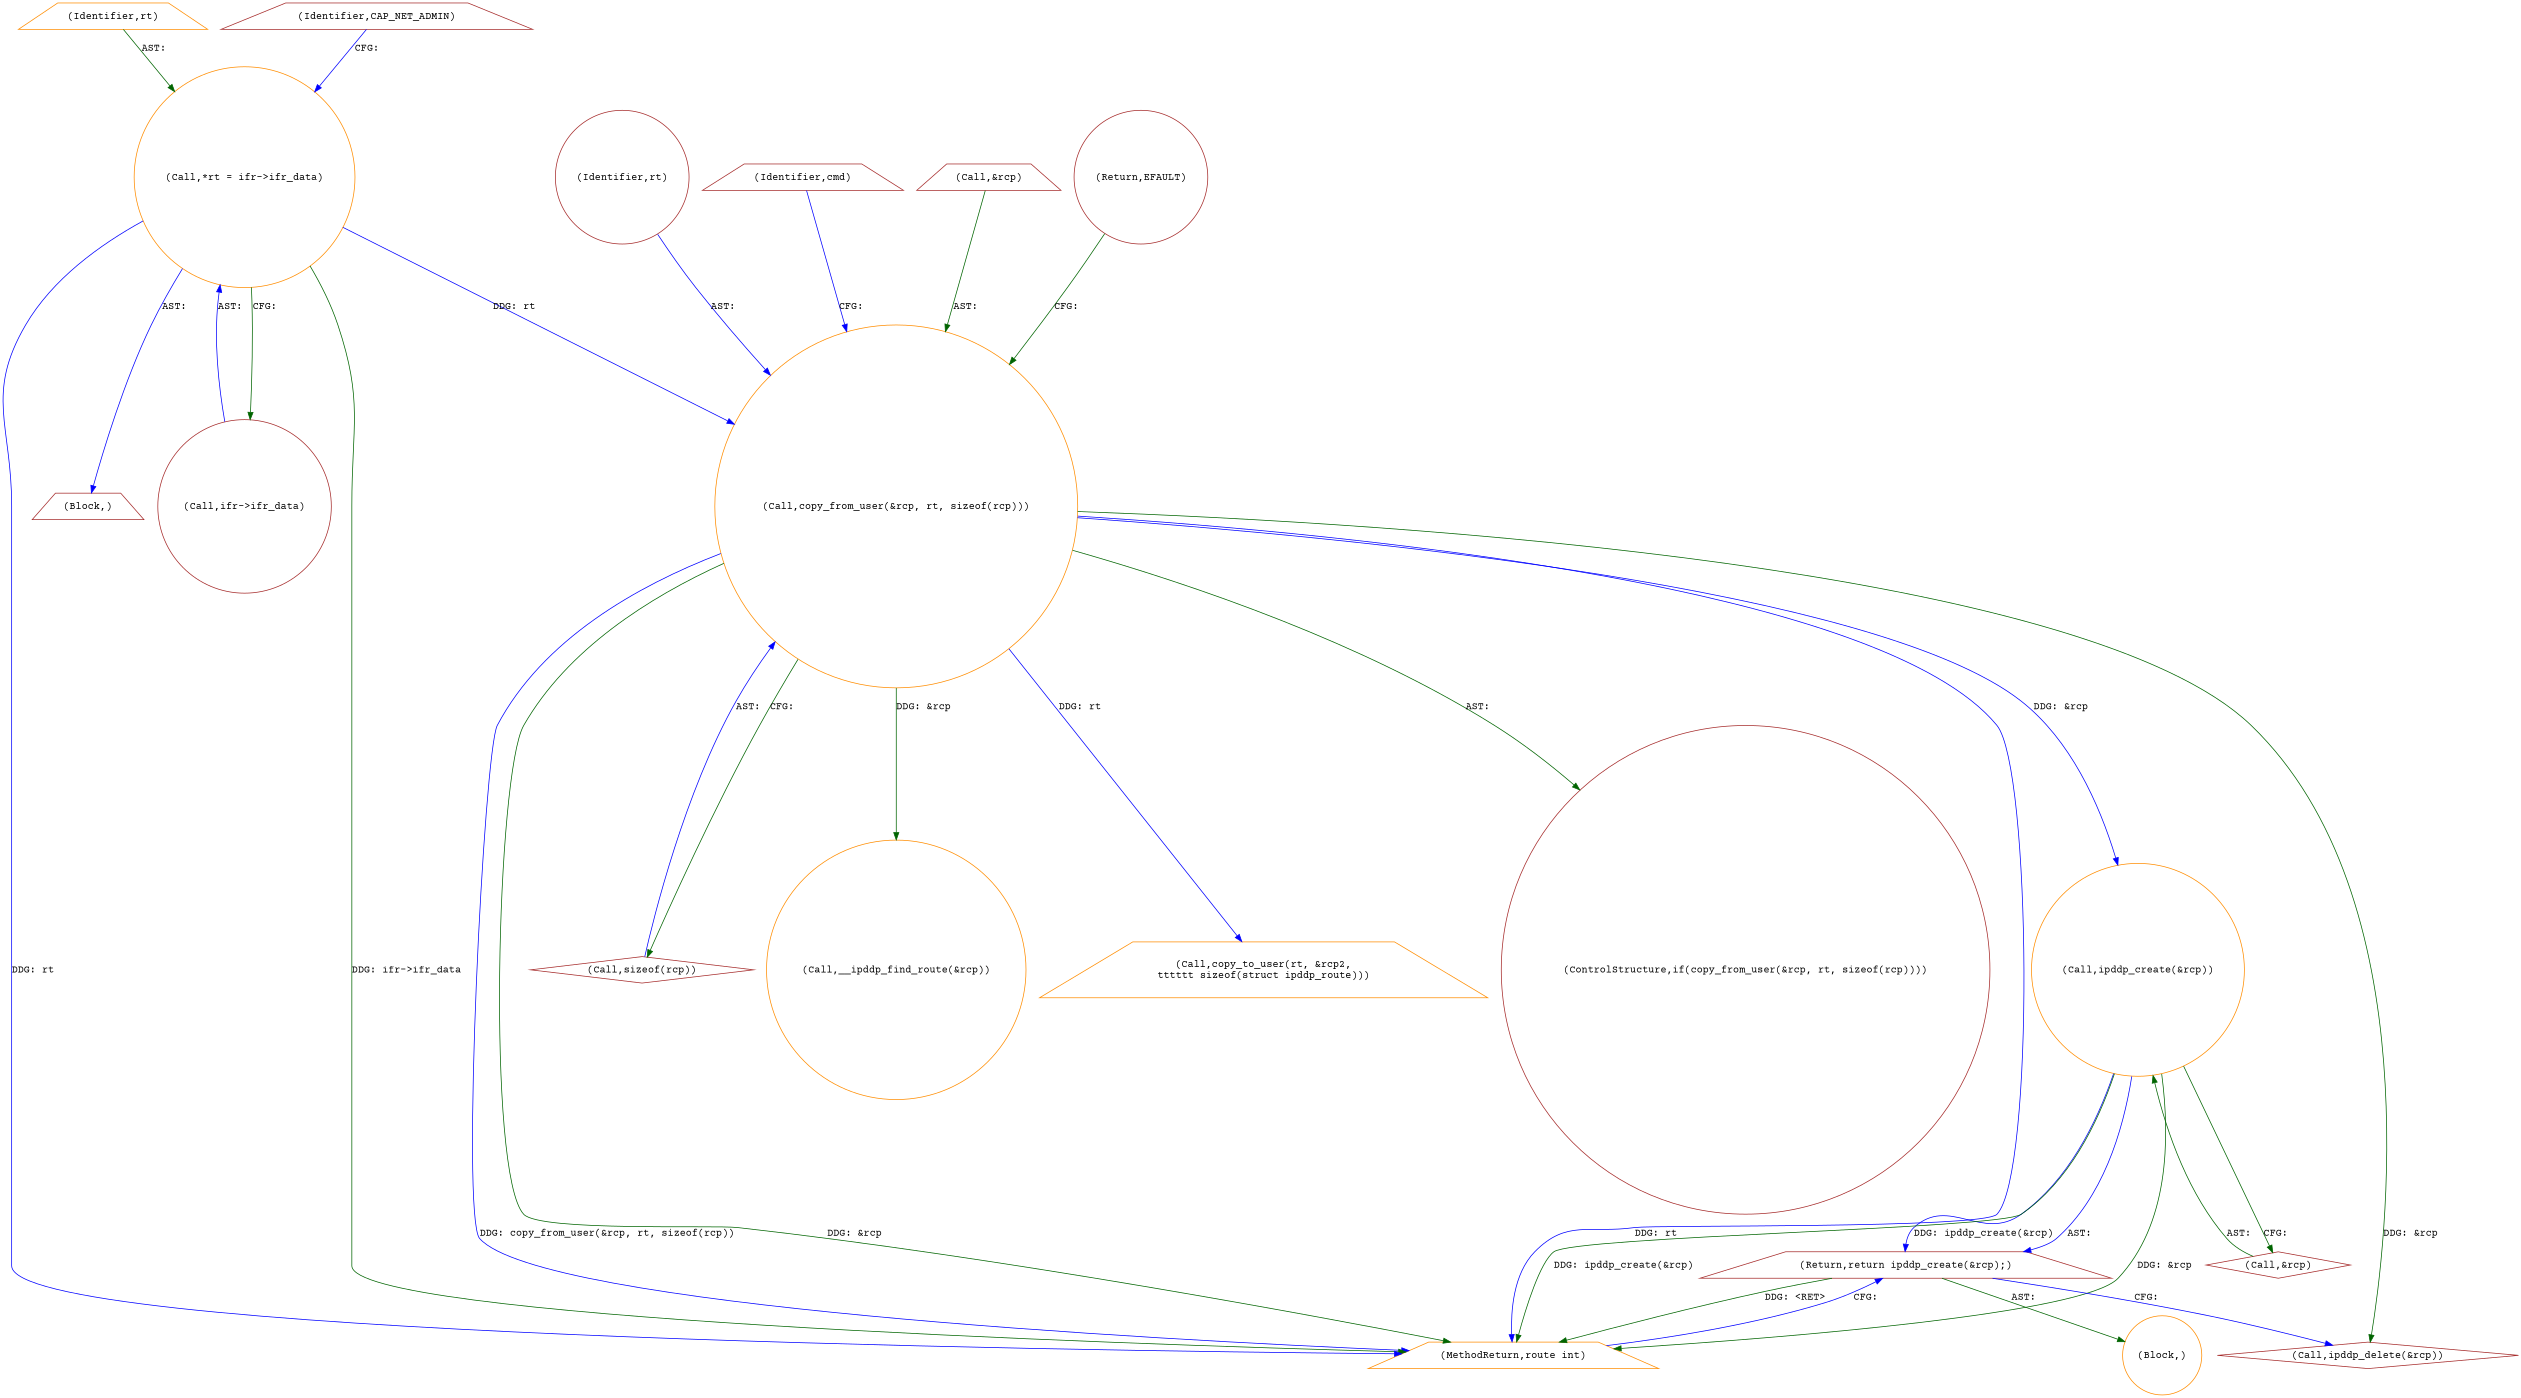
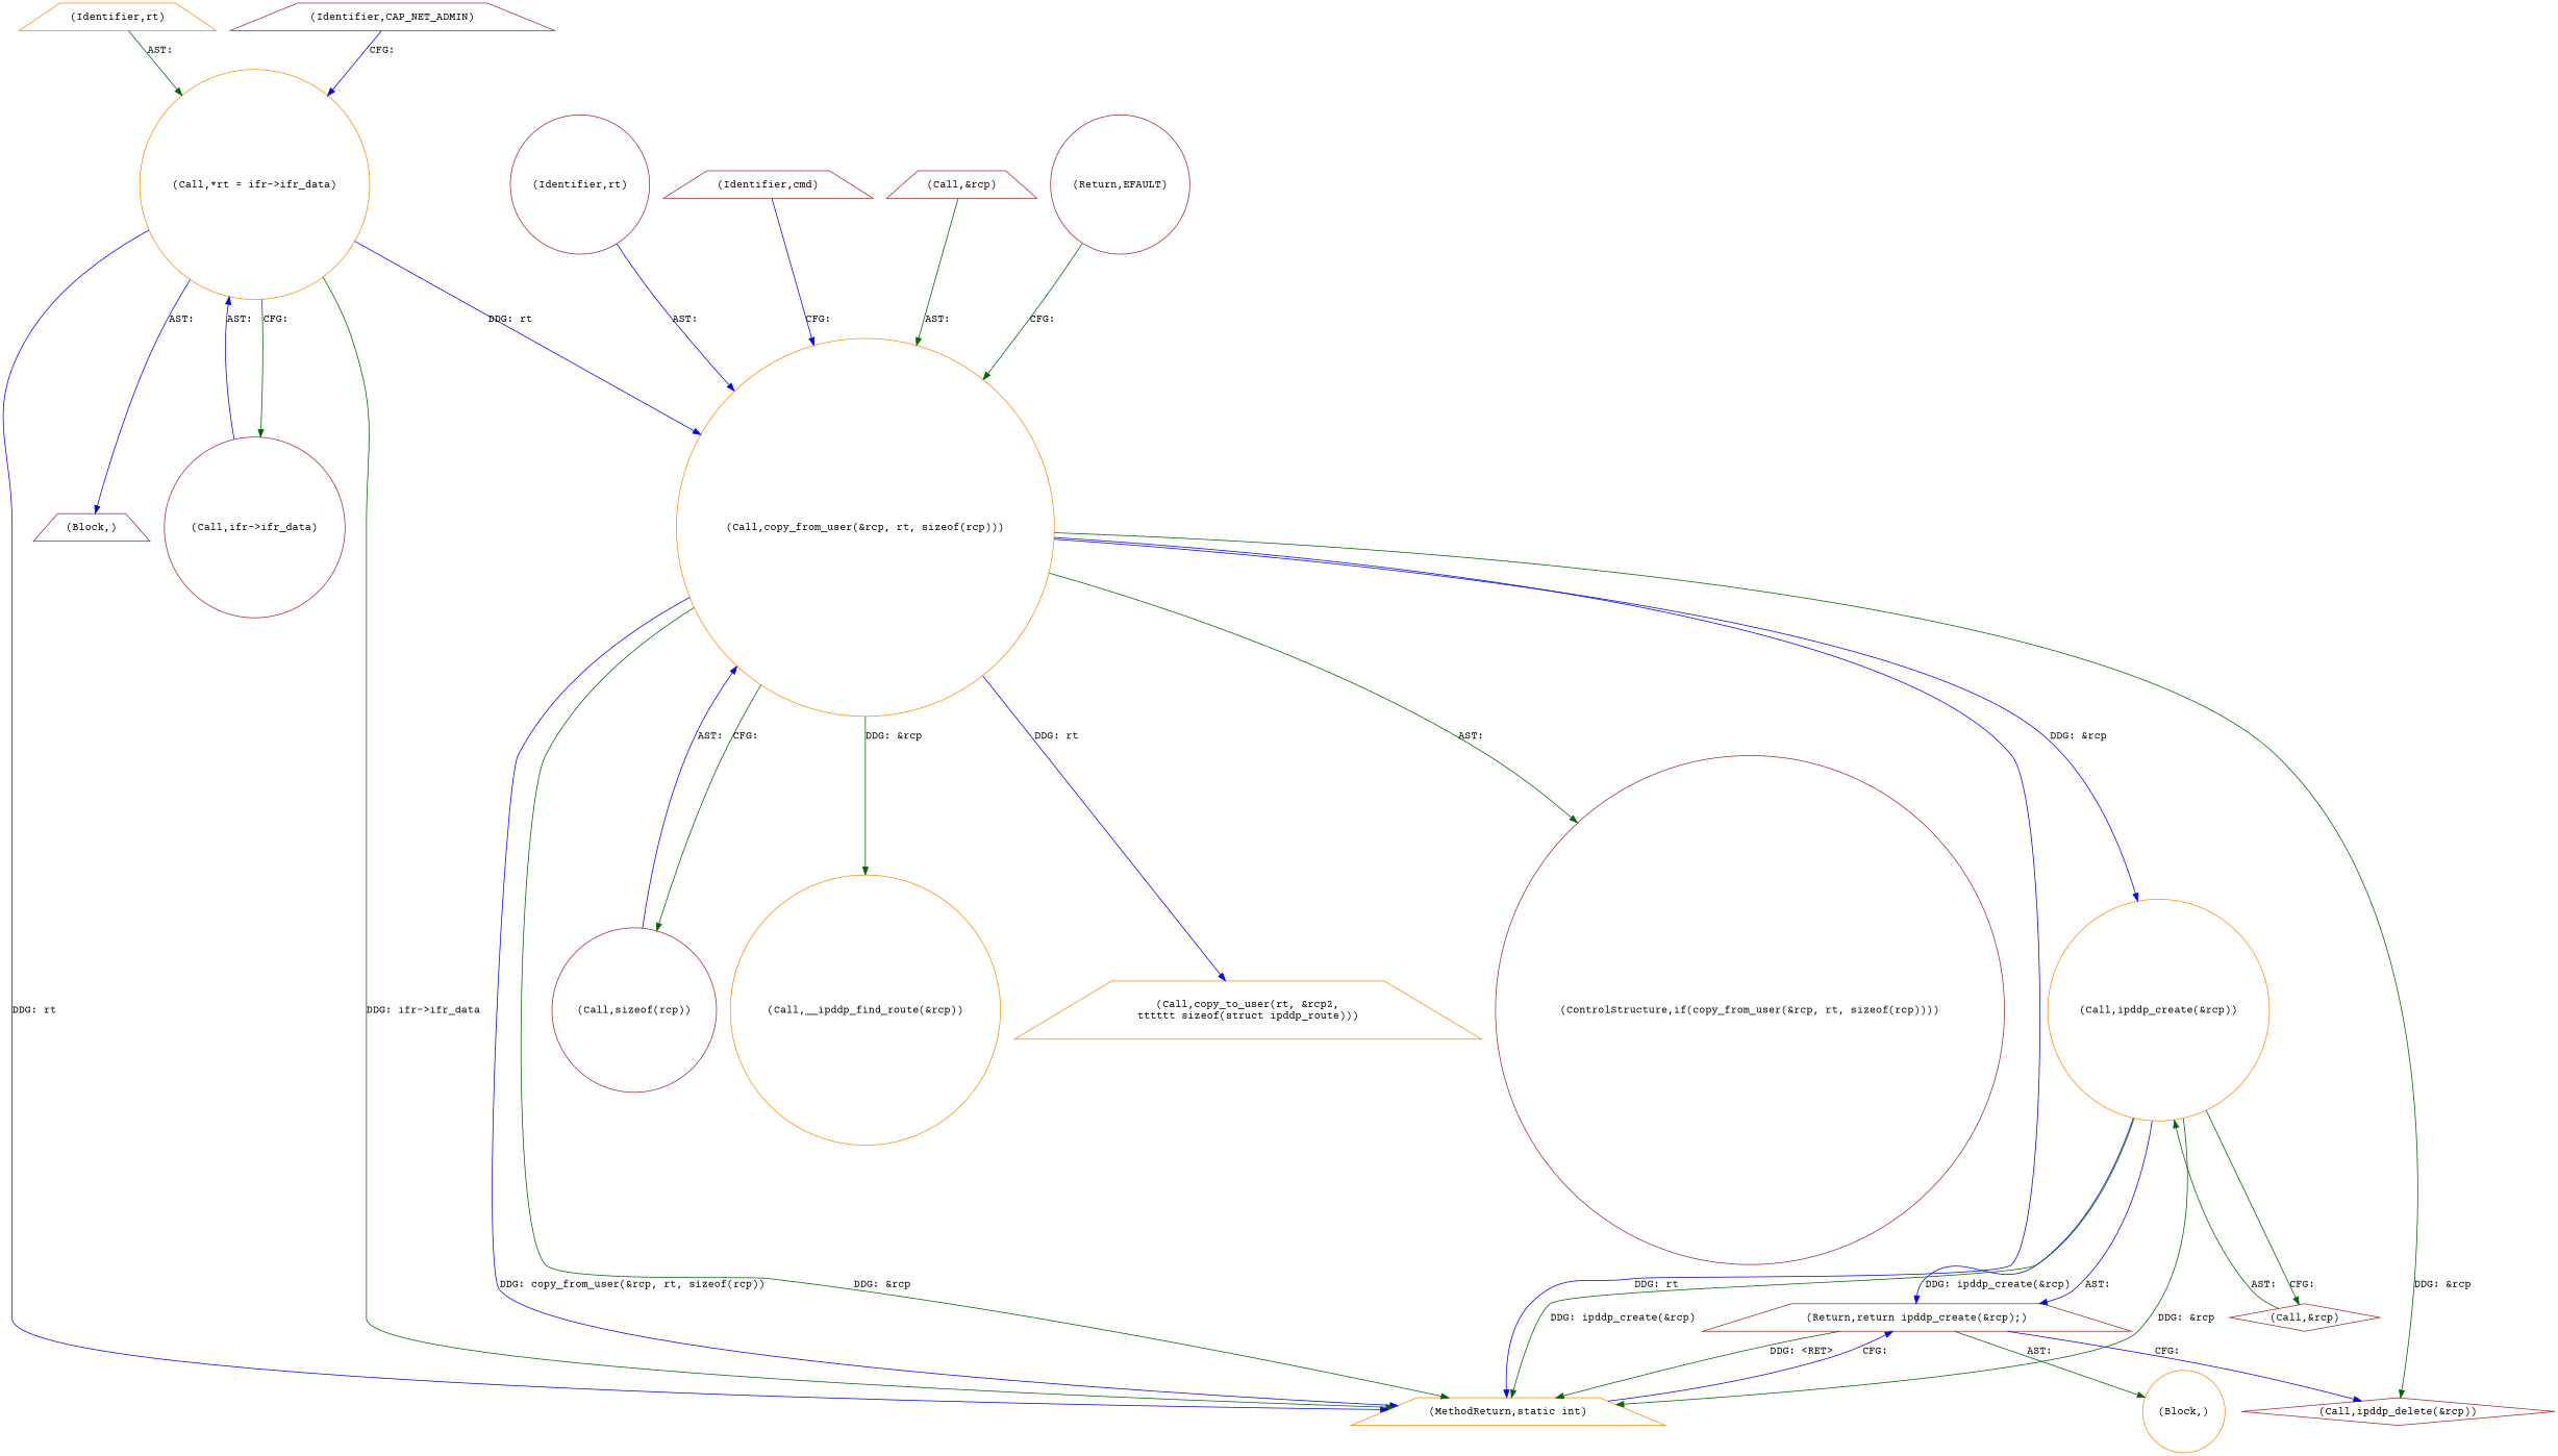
  digraph {
    fontname="Courier Prime"
    node [color=brown fontname="Courier Prime" shape=circle]
    edge [color=blue fontname="Courier Prime"]
    n1 [color=darkorange label="(Call,ipddp_create(&rcp))"]
    n2 [label="(Return,return ipddp_create(&rcp);)" shape=trapezium]
    n3 [label="(Call,&rcp)" shape=diamond]
-   n4 [color=darkorange label="(MethodReturn,route int)" shape=trapezium]
+   n4 [color=darkorange label="(MethodReturn,static int)" shape=trapezium]
    n5 [label="(Call,ipddp_delete(&rcp))" shape=diamond]
    n6 [color=darkorange label="(Block,)"]
    n7 [color=darkorange label="(Call,copy_from_user(&rcp, rt, sizeof(rcp)))"]
-   n8 [label="(Call,sizeof(rcp))" shape=diamond]
+   n8 [label="(Call,sizeof(rcp))"]
    n9 [color=darkorange label="(Call,__ipddp_find_route(&rcp))"]
    n10 [color=darkorange label="(Call,copy_to_user(rt, &rcp2,\n\t\t\t\t\t\t sizeof(struct ipddp_route)))" shape=trapezium]
    n11 [label="(ControlStructure,if(copy_from_user(&rcp, rt, sizeof(rcp))))"]
    n12 [color=darkorange label="(Call,*rt = ifr->ifr_data)"]
    n13 [label="(Call,ifr->ifr_data)"]
    n14 [label="(Block,)" shape=trapezium]
    n15 [color=darkorange label="(Identifier,rt)" shape=trapezium]
    n16 [label="(Return,EFAULT)"]
    n17 [label="(Identifier,CAP_NET_ADMIN)" shape=trapezium]
    n18 [label="(Identifier,rt)"]
    n19 [label="(Identifier,cmd)" shape=trapezium]
    n20 [label="(Call,&rcp)" shape=trapezium]
    n1 -> n2 [label="AST: "]
    n1 -> n2 [label="DDG: ipddp_create(&rcp)"]
    n1 -> n3 [color=darkgreen label="CFG: "]
    n1 -> n4 [color=darkgreen label="DDG: ipddp_create(&rcp)"]
    n1 -> n4 [color=darkgreen label="DDG: &rcp"]
    n2 -> n4 [color=darkgreen label="DDG: <RET>"]
    n2 -> n5 [label="CFG: "]
    n2 -> n6 [color=darkgreen label="AST: "]
    n3 -> n1 [color=darkgreen label="AST: "]
    n4 -> n2 [label="CFG: "]
    n7 -> n1 [label="DDG: &rcp"]
    n7 -> n4 [label="DDG: rt"]
    n7 -> n4 [color=darkgreen label="DDG: &rcp"]
    n7 -> n4 [label="DDG: copy_from_user(&rcp, rt, sizeof(rcp))"]
    n7 -> n5 [color=darkgreen label="DDG: &rcp"]
    n7 -> n8 [color=darkgreen label="CFG: "]
    n7 -> n9 [color=darkgreen label="DDG: &rcp"]
    n7 -> n10 [label="DDG: rt"]
    n7 -> n11 [color=darkgreen label="AST: "]
    n8 -> n7 [label="AST: "]
    n12 -> n4 [color=darkgreen label="DDG: ifr->ifr_data"]
    n12 -> n4 [label="DDG: rt"]
    n12 -> n7 [label="DDG: rt"]
    n12 -> n13 [color=darkgreen label="CFG: "]
    n12 -> n14 [label="AST: "]
    n13 -> n12 [label="AST: "]
    n15 -> n12 [color=darkgreen label="AST: "]
    n16 -> n7 [color=darkgreen label="CFG: "]
    n17 -> n12 [label="CFG: "]
    n18 -> n7 [label="AST: "]
    n19 -> n7 [label="CFG: "]
    n20 -> n7 [color=darkgreen label="AST: "]
  }
